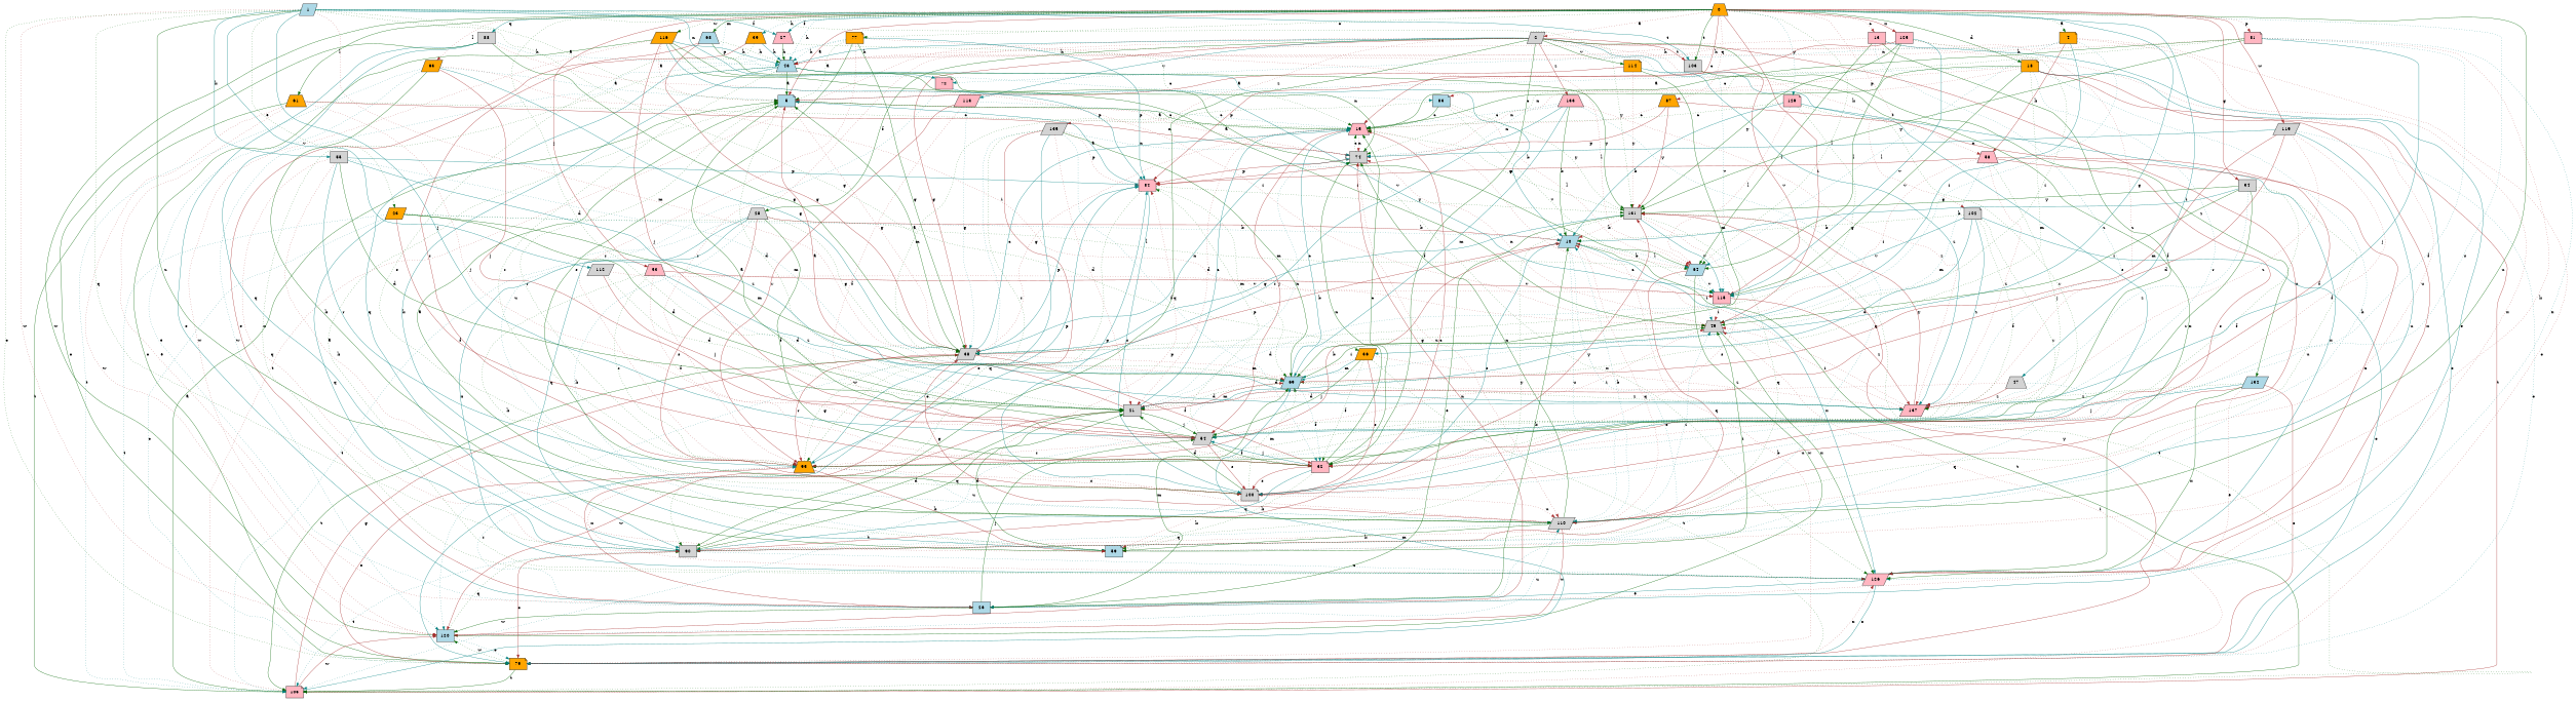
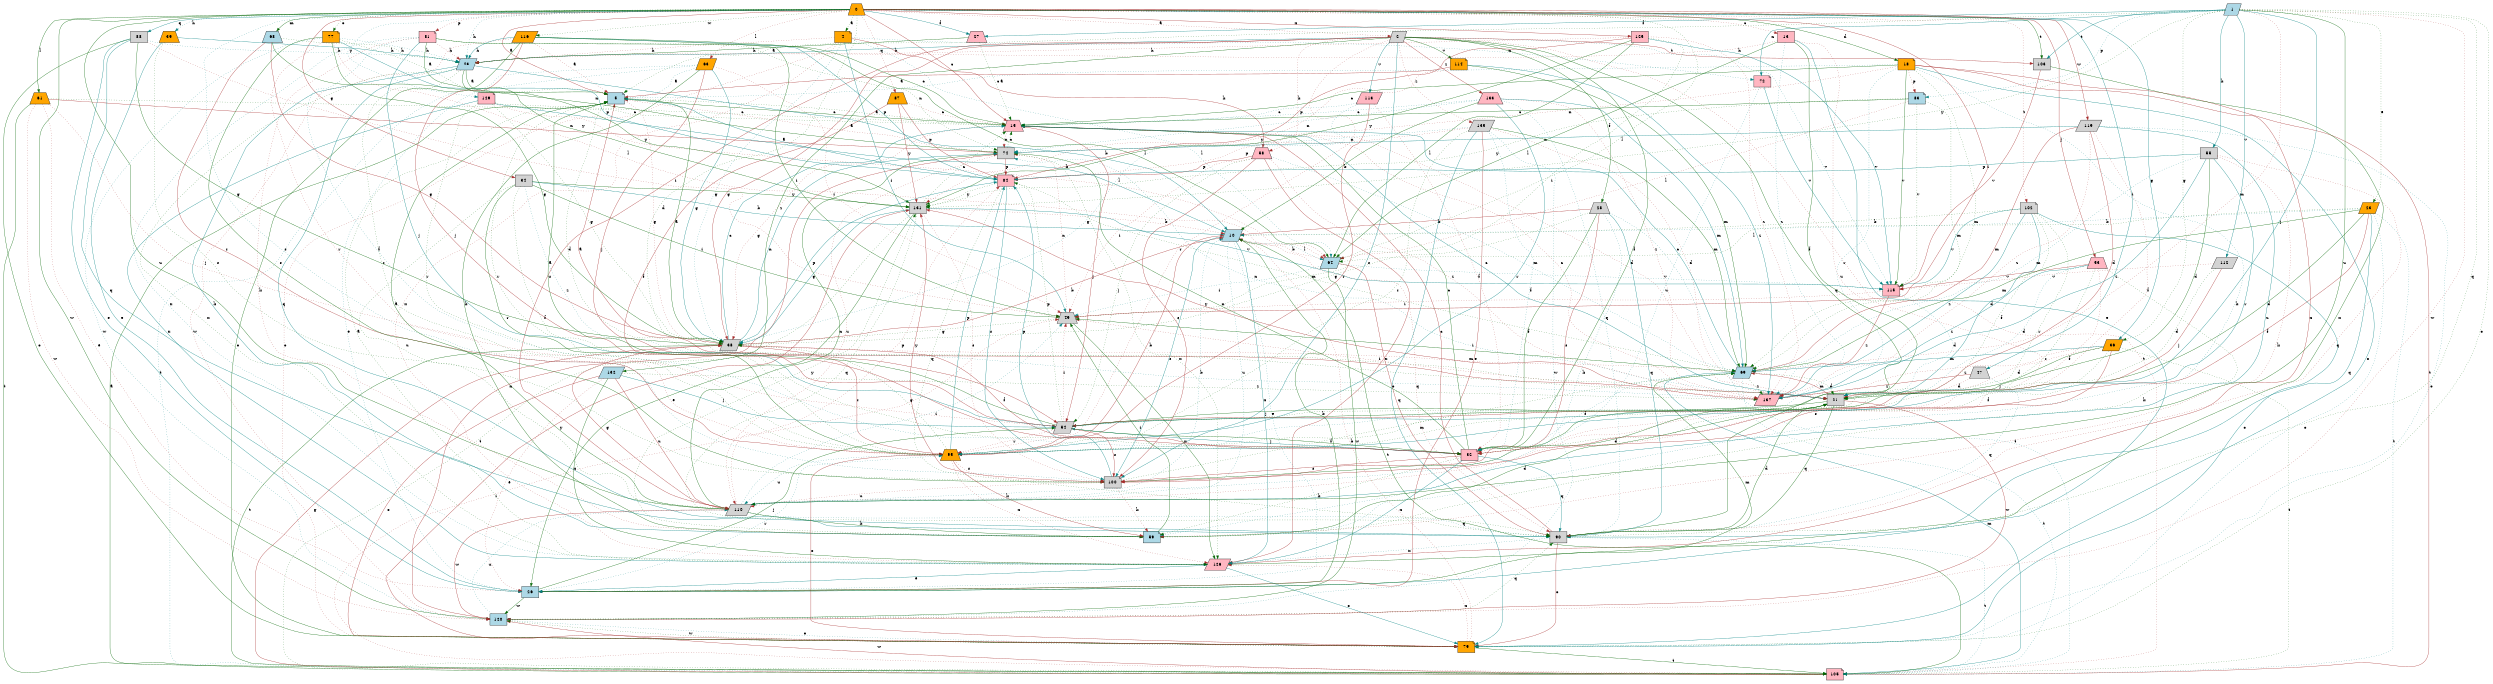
  strict digraph {
    node [fillcolor=lightgrey shape=parallelogram style=filled]
    edge [color=brown style=solid]
    0 [fillcolor=orange shape=trapezium]
    2
    4 [fillcolor=orange shape=note]
    5 [fillcolor=lightblue shape=note]
    13 [fillcolor=lightpink shape=box]
    15 [fillcolor=lightpink shape=trapezium]
    18 [fillcolor=orange shape=note]
    21 [shape=box]
    27 [fillcolor=lightpink shape=trapezium]
    34 [shape=box]
    36 [fillcolor=orange]
    39 [fillcolor=orange shape=trapezium]
-   43 [fillcolor=lightblue shape=trapezium]
+   43 [fillcolor=lightblue]
    47 [shape=trapezium]
    49 [shape=trapezium]
    53 [fillcolor=lightpink shape=trapezium]
    61 [fillcolor=orange shape=trapezium]
    63 [fillcolor=orange]
    64 [fillcolor=lightblue]
    68 [fillcolor=lightblue shape=trapezium]
    77 [fillcolor=orange shape=note]
    81 [fillcolor=lightpink shape=note]
    87 [fillcolor=orange shape=trapezium]
    88 [shape=box]
    100 [shape=note]
    102 [shape=note]
    103 [shape=box]
    110
    116 [fillcolor=orange]
    119
    120 [fillcolor=lightblue shape=box]
    125 [fillcolor=lightpink shape=box]
    129 [fillcolor=lightpink shape=note]
    90 [shape=box]
    28 [shape=trapezium]
    32 [fillcolor=lightpink shape=note]
    38
    58 [fillcolor=lightpink shape=trapezium]
    95 [fillcolor=orange shape=trapezium]
    105 [fillcolor=lightpink shape=note]
    113 [fillcolor=lightpink]
    114 [fillcolor=orange shape=note]
    115 [fillcolor=lightpink shape=note]
    132 [fillcolor=lightblue]
    133 [fillcolor=lightpink shape=trapezium]
    135
    72 [fillcolor=lightpink shape=note]
    79 [fillcolor=orange shape=note]
    126 [fillcolor=lightpink]
    26 [fillcolor=lightblue shape=box]
    137 [fillcolor=lightpink]
    54
    74 [shape=box]
    69 [fillcolor=lightblue]
    83 [fillcolor=lightblue shape=note]
    59 [fillcolor=lightblue shape=note]
    131 [shape=box]
    10 [fillcolor=lightblue]
    84 [fillcolor=lightpink shape=note]
    1 [fillcolor=lightblue]
    23 [fillcolor=orange]
    55 [shape=box]
    112
    0 -> 2 [label=a style=dotted]
    0 -> 4 [color=darkgreen label=a style=dotted]
    0 -> 5 [label=a]
    0 -> 13 [label=c style=dotted]
    0 -> 15 [label=c]
    0 -> 18 [color=darkgreen label=d]
    0 -> 21 [color=darkgreen label=d style=dotted]
    0 -> 27 [color=teal label=f]
    0 -> 34 [label=g]
    0 -> 36 [color=teal label=g]
    0 -> 39 [color=teal label=h style=dotted]
    0 -> 43 [color=teal label=h style=dotted]
    0 -> 47 [color=teal label=i]
    0 -> 49 [label=i]
    0 -> 53 [label=j]
    0 -> 61 [color=darkgreen label=l]
    0 -> 63 [label=l style=dotted]
    0 -> 64 [color=darkgreen label=l style=dotted]
    0 -> 68 [color=darkgreen label=m]
    0 -> 77 [color=darkgreen label=o style=dotted]
    0 -> 81 [label=p style=dotted]
    0 -> 87 [label=q style=dotted]
    0 -> 88 [color=teal label=q]
    0 -> 100 [color=teal label=s style=dotted]
    0 -> 102 [label=t style=dotted]
    0 -> 103 [color=darkgreen label=t]
    0 -> 110 [color=darkgreen label=u]
    0 -> 116 [color=darkgreen label=w style=dotted]
    0 -> 119 [label=w]
    0 -> 120 [color=darkgreen label=w]
    0 -> 125 [label=x]
    0 -> 129 [color=teal label=y style=dotted]
    2 -> 43 [color=teal label=h]
    2 -> 100 [color=teal label=s]
    2 -> 103 [label=t]
    2 -> 110 [label=u]
    2 -> 90 [color=darkgreen label=q]
    2 -> 28 [color=darkgreen label=f]
    2 -> 32 [color=darkgreen label=f]
    2 -> 38 [label=g]
    2 -> 58 [label=k style=dotted]
    2 -> 95 [label=r style=dotted]
    2 -> 105 [label=t style=dotted]
    2 -> 113 [color=teal label=v]
    2 -> 114 [color=darkgreen label=v]
    2 -> 115 [color=teal label=v style=dotted]
    2 -> 132 [color=darkgreen label=z]
    2 -> 133 [label=z]
    2 -> 135 [label=z style=dotted]
    4 -> 43 [label=h style=dotted]
    4 -> 49 [color=teal label=i]
    4 -> 64 [color=teal label=l style=dotted]
    4 -> 38 [color=teal label=g style=dotted]
    4 -> 58 [label=k]
    4 -> 72 [color=teal label=n style=dotted]
    4 -> 79 [label=o style=dotted]
    4 -> 126 [label=x style=dotted]
    5 -> 15 [color=darkgreen label=c]
    5 -> 21 [color=darkgreen label=d style=dotted]
    5 -> 38 [label=g style=dotted]
    5 -> 95 [color=darkgreen label=r style=dotted]
    13 -> 43 [label=h style=dotted]
    13 -> 64 [color=darkgreen label=l]
    13 -> 110 [label=u style=dotted]
    13 -> 32 [color=darkgreen label=f]
    13 -> 26 [color=teal label=e]
    13 -> 137 [color=teal label=z style=dotted]
    15 -> 5 [color=darkgreen label=a style=dotted]
    15 -> 21 [label=d style=dotted]
    15 -> 38 [label=g style=dotted]
    15 -> 54 [label=j]
    15 -> 74 [label=n style=dotted]
    18 -> 5 [color=teal label=a style=dotted]
    18 -> 15 [color=darkgreen label=c]
    18 -> 95 [color=teal label=r style=dotted]
    18 -> 105 [label=t]
    18 -> 115 [color=darkgreen label=v]
    18 -> 79 [color=teal label=o]
    18 -> 126 [label=x]
    18 -> 74 [label=n style=dotted]
    18 -> 69 [color=darkgreen label=m style=dotted]
    18 -> 83 [label=p style=dotted]
    18 -> 59 [color=teal label=k style=dotted]
    21 -> 5 [label=a]
    21 -> 15 [color=teal label=c]
    21 -> 120 [label=w]
    21 -> 90 [color=darkgreen label=q]
    21 -> 54 [color=darkgreen label=j]
    21 -> 74 [color=teal label=n style=dotted]
    21 -> 69 [label=m]
    27 -> 15 [color=darkgreen label=c style=dotted]
    27 -> 43 [color=darkgreen label=h]
    34 -> 49 [color=darkgreen label=i]
    34 -> 110 [color=darkgreen label=u style=dotted]
    34 -> 32 [color=darkgreen label=f style=dotted]
    34 -> 95 [color=darkgreen label=r]
    34 -> 137 [color=teal label=z style=dotted]
    34 -> 131 [color=darkgreen label=y]
    34 -> 10 [color=teal label=b]
    36 -> 21 [label=d style=dotted]
    36 -> 100 [label=s]
    36 -> 32 [color=darkgreen label=f style=dotted]
    36 -> 105 [color=darkgreen label=t style=dotted]
    36 -> 137 [label=z style=dotted]
    36 -> 54 [color=darkgreen label=j]
    36 -> 69 [color=teal label=m]
    39 -> 43 [color=teal label=h]
    39 -> 100 [color=darkgreen label=s style=dotted]
-   39 -> 26 [label=e]
+   39 -> 26 [color=teal label=e]
    43 -> 5 [color=darkgreen label=a]
    43 -> 90 [color=teal label=q]
    43 -> 95 [color=darkgreen label=r style=dotted]
    43 -> 126 [color=darkgreen label=x style=dotted]
    43 -> 59 [color=teal label=k]
    43 -> 131 [color=darkgreen label=y]
    43 -> 10 [color=teal label=b]
    47 -> 21 [label=d style=dotted]
    47 -> 90 [color=teal label=q style=dotted]
    47 -> 137 [label=z]
    49 -> 38 [color=darkgreen label=g style=dotted]
    49 -> 126 [color=darkgreen label=x]
    49 -> 74 [label=n style=dotted]
    53 -> 21 [color=teal label=d style=dotted]
    53 -> 32 [label=f style=dotted]
    53 -> 95 [color=darkgreen label=r style=dotted]
    53 -> 115 [label=v]
    53 -> 137 [color=teal label=z]
    53 -> 59 [color=darkgreen label=k style=dotted]
    61 -> 15 [color=darkgreen label=c style=dotted]
    61 -> 120 [label=w style=dotted]
    61 -> 105 [color=darkgreen label=t]
    61 -> 26 [label=e style=dotted]
    61 -> 54 [label=j style=dotted]
    61 -> 74 [label=n]
    63 -> 5 [color=teal label=a style=dotted]
    63 -> 49 [label=i style=dotted]
    63 -> 38 [color=teal label=g]
    63 -> 105 [color=teal label=t style=dotted]
    63 -> 26 [color=teal label=e style=dotted]
    63 -> 54 [label=j]
    63 -> 59 [color=darkgreen label=k]
    64 -> 49 [color=teal label=i style=dotted]
    64 -> 120 [color=darkgreen label=w]
    64 -> 90 [label=q]
    64 -> 115 [color=teal label=v style=dotted]
    64 -> 10 [label=b style=dotted]
    68 -> 43 [color=darkgreen label=h style=dotted]
    68 -> 38 [label=g]
    68 -> 95 [label=r]
    68 -> 74 [color=darkgreen label=n]
    77 -> 5 [color=darkgreen label=a style=dotted]
    77 -> 43 [color=teal label=h style=dotted]
    77 -> 64 [label=l style=dotted]
    77 -> 100 [color=darkgreen label=s]
    77 -> 120 [color=teal label=w style=dotted]
    77 -> 38 [color=darkgreen label=g]
    77 -> 95 [label=r style=dotted]
    77 -> 84 [color=teal label=p]
    81 -> 15 [color=darkgreen label=c]
    81 -> 43 [label=h style=dotted]
    81 -> 32 [color=teal label=f style=dotted]
    81 -> 126 [color=teal label=x style=dotted]
    81 -> 54 [color=teal label=j]
    81 -> 74 [color=darkgreen label=n style=dotted]
    81 -> 59 [label=k style=dotted]
    81 -> 131 [color=darkgreen label=y]
    87 -> 15 [label=c style=dotted]
    87 -> 32 [label=f]
    87 -> 131 [label=y]
    87 -> 84 [label=p]
    88 -> 43 [color=teal label=h style=dotted]
    88 -> 49 [label=i style=dotted]
    88 -> 90 [color=teal label=q]
    88 -> 38 [color=darkgreen label=g]
    88 -> 79 [color=darkgreen label=o]
    88 -> 26 [color=teal label=e]
    100 -> 21 [color=darkgreen label=d]
    100 -> 110 [label=u style=dotted]
    100 -> 69 [color=darkgreen label=m style=dotted]
    100 -> 59 [label=k style=dotted]
    100 -> 131 [label=y]
    100 -> 84 [color=teal label=p]
    102 -> 21 [color=teal label=d]
    102 -> 95 [color=darkgreen label=r style=dotted]
    102 -> 115 [color=teal label=v]
    102 -> 79 [color=teal label=o]
    102 -> 137 [color=teal label=z]
    102 -> 54 [color=darkgreen label=f style=dotted]
    102 -> 10 [color=darkgreen label=b style=dotted]
    103 -> 115 [label=v]
    103 -> 126 [color=darkgreen label=x]
    110 -> 5 [color=darkgreen label=a]
    110 -> 49 [color=teal label=i style=dotted]
    110 -> 120 [label=w]
    110 -> 90 [color=teal label=q style=dotted]
    110 -> 38 [label=g]
    110 -> 74 [color=darkgreen label=n]
    110 -> 59 [color=darkgreen label=k]
    110 -> 10 [color=teal label=b style=dotted]
    110 -> 84 [label=p style=dotted]
    116 -> 5 [label=a style=dotted]
    116 -> 43 [color=teal label=h]
    116 -> 49 [color=darkgreen label=i]
    116 -> 64 [color=darkgreen label=l]
    116 -> 120 [label=w style=dotted]
    116 -> 79 [color=darkgreen label=o]
    116 -> 54 [label=j]
    116 -> 84 [color=teal label=p]
    119 -> 21 [label=d]
    119 -> 110 [color=teal label=u]
    119 -> 32 [label=f style=dotted]
    119 -> 79 [color=teal label=o style=dotted]
    119 -> 137 [label=z style=dotted]
    119 -> 74 [color=teal label=n]
    119 -> 69 [label=m]
    120 -> 110 [color=teal label=u style=dotted]
    120 -> 90 [color=darkgreen label=q style=dotted]
    120 -> 79 [color=teal label=o style=dotted]
    120 -> 74 [label=n]
    125 -> 43 [label=h style=dotted]
    125 -> 49 [color=darkgreen label=i style=dotted]
    125 -> 64 [color=darkgreen label=l]
    125 -> 115 [color=teal label=v]
    125 -> 137 [label=z style=dotted]
    125 -> 131 [color=darkgreen label=y]
    125 -> 84 [label=p]
    129 -> 15 [color=darkgreen label=c style=dotted]
    129 -> 64 [label=l style=dotted]
    129 -> 38 [color=darkgreen label=g style=dotted]
    129 -> 95 [color=darkgreen label=r style=dotted]
    129 -> 126 [color=teal label=x]
    129 -> 10 [color=teal label=b]
    90 -> 15 [label=c]
    90 -> 21 [color=darkgreen label=d]
    90 -> 105 [color=teal label=t style=dotted]
    90 -> 79 [label=o]
    90 -> 126 [color=teal label=x style=dotted]
    28 -> 100 [label=s]
    28 -> 90 [color=teal label=q]
    28 -> 32 [color=darkgreen label=f]
    28 -> 38 [color=darkgreen label=g style=dotted]
    28 -> 105 [color=teal label=t style=dotted]
    28 -> 59 [color=teal label=k style=dotted]
    28 -> 10 [label=b]
    32 -> 15 [color=darkgreen label=c]
    32 -> 100 [label=s]
    32 -> 90 [color=teal label=q]
-   28 -> 126 [color=teal label=x]
+   32 -> 126 [color=teal label=x]
    32 -> 54 [color=teal label=j]
    32 -> 74 [color=darkgreen label=n]
    32 -> 59 [color=darkgreen label=k style=dotted]
    38 -> 5 [color=darkgreen label=a]
    38 -> 15 [color=teal label=c]
    38 -> 32 [label=f]
    38 -> 95 [label=r]
    38 -> 105 [color=darkgreen label=t]
    38 -> 74 [color=teal label=n]
    38 -> 69 [label=m style=dotted]
    38 -> 10 [label=b]
    38 -> 84 [color=teal label=p]
    58 -> 49 [label=i style=dotted]
    58 -> 100 [label=s]
    58 -> 126 [label=x]
    58 -> 137 [label=z style=dotted]
    58 -> 54 [color=darkgreen label=j style=dotted]
    58 -> 69 [color=teal label=m style=dotted]
    58 -> 84 [label=p]
    95 -> 100 [label=s style=dotted]
    95 -> 110 [color=teal label=u style=dotted]
    95 -> 38 [color=darkgreen label=g style=dotted]
    95 -> 79 [label=o]
    95 -> 126 [label=x style=dotted]
    95 -> 59 [label=k]
    95 -> 10 [label=b]
    95 -> 84 [color=teal label=p]
    105 -> 5 [color=darkgreen label=a]
    105 -> 49 [label=i style=dotted]
    105 -> 120 [label=w]
    105 -> 38 [label=g]
    105 -> 69 [color=teal label=m]
    113 -> 15 [color=teal label=c style=dotted]
    113 -> 32 [label=f style=dotted]
    113 -> 38 [color=teal label=g style=dotted]
    113 -> 95 [label=r]
    114 -> 5 [label=a]
    114 -> 137 [color=teal label=z]
    114 -> 69 [color=darkgreen label=m]
    114 -> 131 [label=y style=dotted]
    115 -> 21 [color=teal label=d style=dotted]
    115 -> 49 [label=i style=dotted]
    115 -> 137 [label=z]
    132 -> 110 [label=u]
    132 -> 79 [label=o]
    132 -> 126 [color=darkgreen label=x]
    132 -> 26 [label=e style=dotted]
    132 -> 137 [color=darkgreen label=z style=dotted]
    132 -> 54 [color=teal label=j]
    133 -> 15 [color=teal label=c style=dotted]
    133 -> 90 [color=teal label=q style=dotted]
    133 -> 95 [color=teal label=r]
    133 -> 137 [label=z style=dotted]
    133 -> 74 [color=teal label=n style=dotted]
    133 -> 69 [color=teal label=m]
    133 -> 10 [color=darkgreen label=b]
    135 -> 21 [label=d style=dotted]
    135 -> 120 [color=teal label=w style=dotted]
    135 -> 32 [color=teal label=f style=dotted]
    135 -> 95 [color=darkgreen label=r style=dotted]
    135 -> 79 [color=teal label=o]
    135 -> 26 [label=e]
    135 -> 74 [color=teal label=n style=dotted]
    135 -> 69 [color=darkgreen label=m]
    135 -> 84 [label=p style=dotted]
    72 -> 110 [color=teal label=u style=dotted]
    72 -> 115 [color=teal label=v]
    79 -> 120 [color=darkgreen label=w style=dotted]
    79 -> 105 [color=darkgreen label=t]
    79 -> 126 [label=x style=dotted]
    79 -> 131 [label=y]
    79 -> 10 [label=b style=dotted]
    126 -> 5 [color=darkgreen label=a style=dotted]
    126 -> 79 [color=teal label=o]
    126 -> 26 [color=teal label=e]
    26 -> 120 [color=darkgreen label=w]
    26 -> 95 [color=teal label=r style=dotted]
    26 -> 54 [color=darkgreen label=j]
    26 -> 69 [color=darkgreen label=m]
    26 -> 10 [color=darkgreen label=b]
    137 -> 15 [label=c style=dotted]
    137 -> 49 [label=i style=dotted]
    137 -> 131 [label=y]
    54 -> 5 [color=darkgreen label=a]
    54 -> 49 [label=i style=dotted]
    54 -> 100 [label=s]
    54 -> 32 [color=darkgreen label=f]
    54 -> 95 [label=r style=dotted]
    54 -> 84 [color=darkgreen label=p style=dotted]
    74 -> 5 [label=a style=dotted]
    74 -> 15 [color=darkgreen label=c style=dotted]
    74 -> 110 [label=u style=dotted]
    74 -> 126 [color=darkgreen label=x style=dotted]
    74 -> 84 [label=p]
    69 -> 15 [color=teal label=c]
    69 -> 21 [color=darkgreen label=d style=dotted]
    69 -> 49 [color=darkgreen label=i]
    69 -> 32 [color=teal label=f style=dotted]
    69 -> 105 [color=teal label=t style=dotted]
    69 -> 137 [color=darkgreen label=z style=dotted]
    83 -> 15 [color=darkgreen label=c]
    83 -> 64 [label=l style=dotted]
    83 -> 115 [color=darkgreen label=v style=dotted]
    83 -> 69 [color=darkgreen label=m style=dotted]
    83 -> 131 [color=darkgreen label=y style=dotted]
    59 -> 21 [color=darkgreen label=d]
    59 -> 49 [color=darkgreen label=i]
    59 -> 131 [color=darkgreen label=y style=dotted]
    131 -> 15 [color=darkgreen label=c style=dotted]
    131 -> 100 [label=s style=dotted]
    131 -> 90 [color=darkgreen label=q style=dotted]
    131 -> 38 [color=teal label=g]
    131 -> 105 [color=darkgreen label=t style=dotted]
    131 -> 115 [color=teal label=v]
    131 -> 26 [color=darkgreen label=e]
    131 -> 10 [label=b style=dotted]
    10 -> 64 [color=teal label=l style=dotted]
    10 -> 100 [color=teal label=s]
    10 -> 110 [color=teal label=u style=dotted]
    10 -> 90 [label=q style=dotted]
    10 -> 105 [color=darkgreen label=t]
    10 -> 126 [color=teal label=x]
    10 -> 26 [color=teal label=e style=dotted]
    84 -> 5 [color=teal label=a]
    84 -> 100 [color=teal label=s]
    84 -> 90 [color=darkgreen label=q style=dotted]
    84 -> 69 [color=darkgreen label=m style=dotted]
    84 -> 131 [color=darkgreen label=y style=dotted]
    1 -> 5 [color=darkgreen label=a style=dotted]
    1 -> 27 [color=teal label=f]
    1 -> 36 [color=darkgreen label=g style=dotted]
    1 -> 103 [color=teal label=t]
    1 -> 110 [color=darkgreen label=u]
    1 -> 120 [label=w style=dotted]
    1 -> 90 [color=darkgreen label=q style=dotted]
    1 -> 72 [color=teal label=n]
    1 -> 79 [color=darkgreen label=o style=dotted]
    1 -> 54 [color=teal label=j]
    1 -> 69 [label=m style=dotted]
    1 -> 83 [color=teal label=p style=dotted]
    1 -> 131 [color=darkgreen label=y style=dotted]
    1 -> 23 [color=darkgreen label=e style=dotted]
    1 -> 55 [color=teal label=k]
    1 -> 112 [color=teal label=v]
    23 -> 21 [color=darkgreen label=d]
    23 -> 64 [color=darkgreen label=l style=dotted]
    23 -> 90 [color=teal label=q]
    23 -> 32 [label=f]
    23 -> 105 [color=teal label=t style=dotted]
    23 -> 79 [color=teal label=o style=dotted]
    23 -> 69 [color=darkgreen label=m]
    23 -> 10 [color=teal label=b style=dotted]
    55 -> 21 [color=darkgreen label=d]
    55 -> 90 [label=q style=dotted]
    55 -> 95 [color=teal label=r]
    55 -> 137 [color=teal label=z]
    55 -> 69 [color=teal label=m style=dotted]
    55 -> 59 [label=k style=dotted]
    55 -> 84 [color=teal label=p]
    112 -> 21 [color=darkgreen label=d style=dotted]
    112 -> 115 [label=v style=dotted]
    112 -> 54 [label=j]
  }
